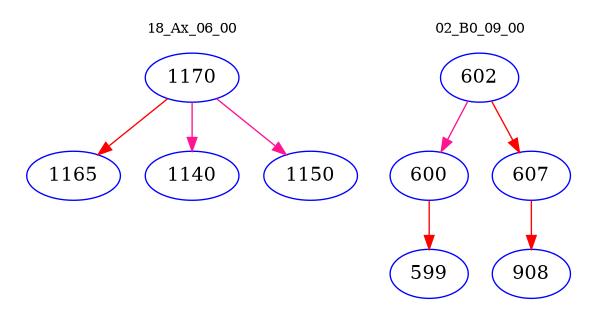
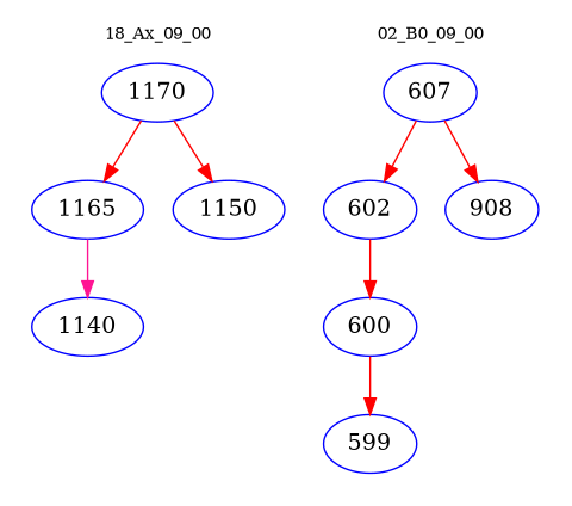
  digraph {
    node [color=blue]
    edge [color=red]
    n1 [label=1165]
    n2 [label=1140]
    n3 [label=1170]
    n4 [label=1150]
    n5 [label=602]
    n6 [label=600]
    n7 [label=607]
    n8 [label=599]
    n9 [label=908]
    subgraph cluster_1 {
      color=white
      fontsize=10
-     label="18_Ax_06_00"
+     label="18_Ax_09_00"
      n1
      n2
      n3
      n4
    }
    subgraph cluster_2 {
      color=white
      fontsize=10
      label="02_B0_09_00"
      n5
      n6
      n7
      n8
      n9
    }
-   n3 -> n2 [color=deeppink]
+   n1 -> n2 [color=deeppink]
    n3 -> n1
-   n3 -> n4 [color=deeppink]
-   n5 -> n6 [color=deeppink]
-   n5 -> n7
+   n3 -> n4
+   n5 -> n6
+   n7 -> n5
    n6 -> n8
    n7 -> n9
  }
